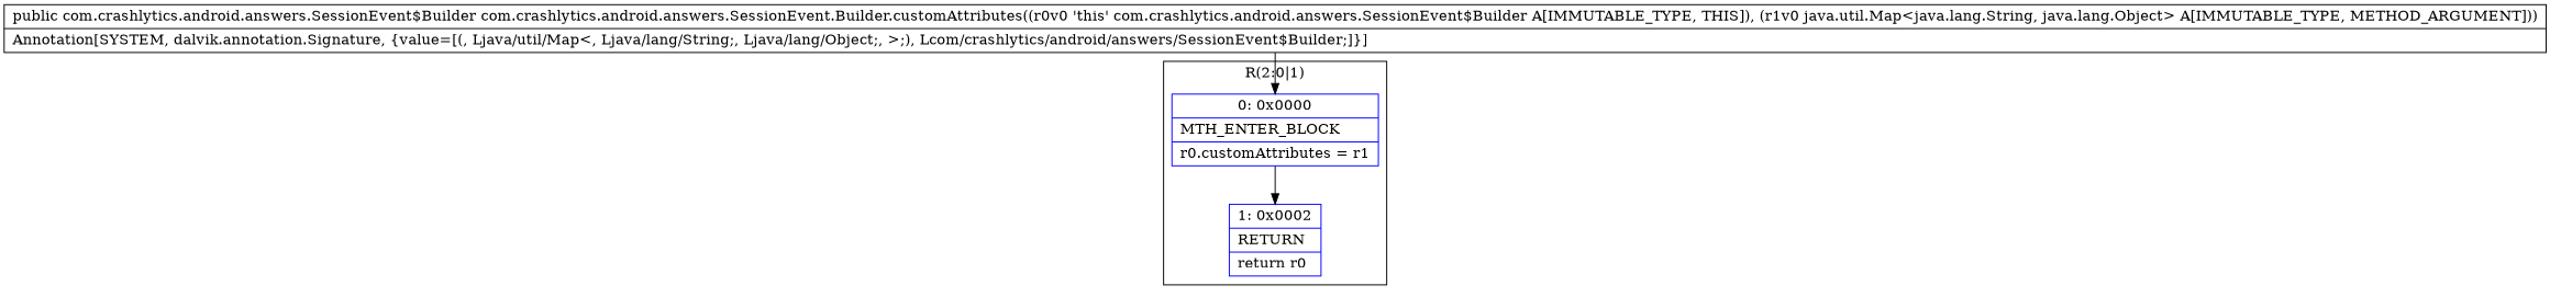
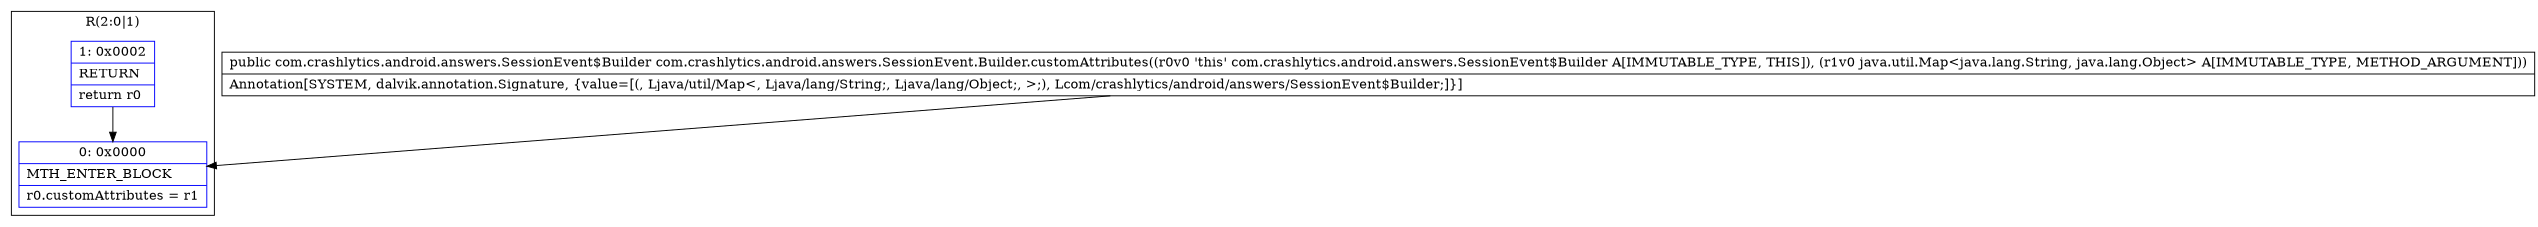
  digraph {
    node [color=blue shape=record]
    n1 [label="{0\:\ 0x0000|MTH_ENTER_BLOCK\l|r0.customAttributes = r1\l}"]
    n2 [label="{1\:\ 0x0002|RETURN\l|return r0\l}"]
    n3 [label="{public com.crashlytics.android.answers.SessionEvent$Builder com.crashlytics.android.answers.SessionEvent.Builder.customAttributes((r0v0 'this' com.crashlytics.android.answers.SessionEvent$Builder A[IMMUTABLE_TYPE, THIS]), (r1v0 java.util.Map\<java.lang.String, java.lang.Object\> A[IMMUTABLE_TYPE, METHOD_ARGUMENT]))  | Annotation[SYSTEM, dalvik.annotation.Signature, \{value=[(, Ljava\/util\/Map\<, Ljava\/lang\/String;, Ljava\/lang\/Object;, \>;), Lcom\/crashlytics\/android\/answers\/SessionEvent$Builder;]\}]\l}" color=""]
    subgraph cluster_1 {
      label="R(2:0|1)"
      n1
      n2
    }
-   n1 -> n2
+   n2 -> n1
    n3 -> n1
  }
